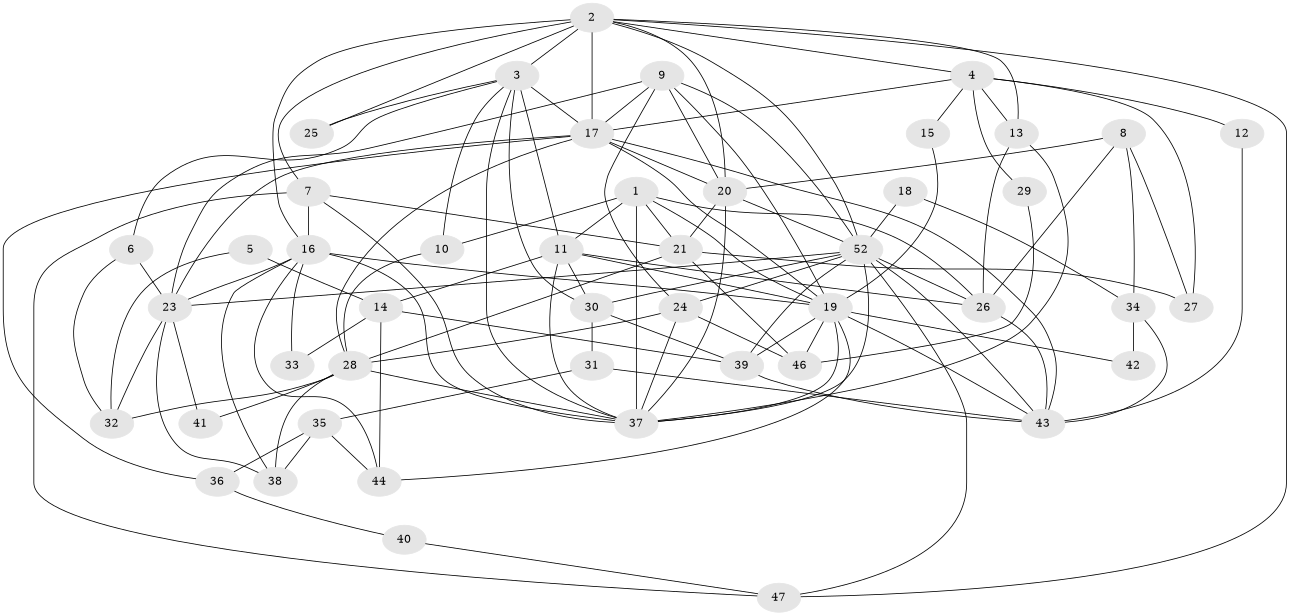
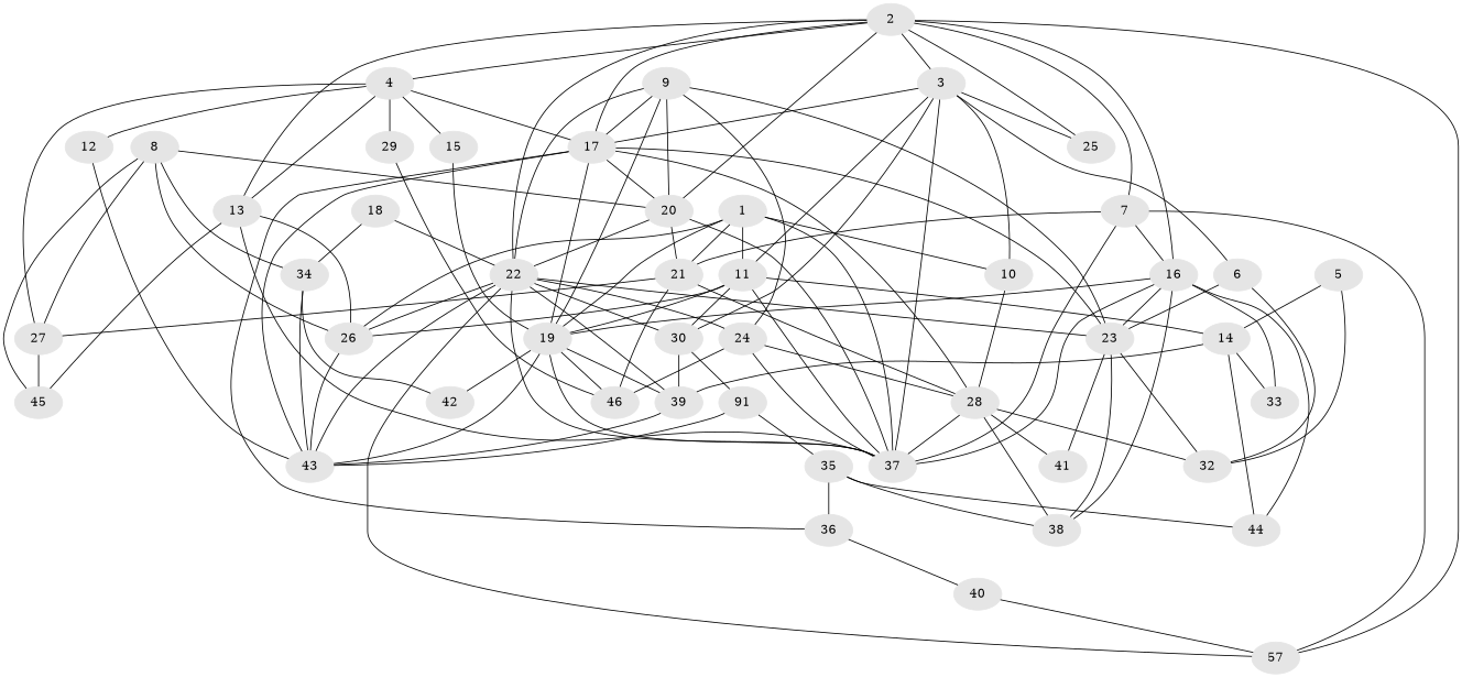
  graph {
    node [color=gray90 style=filled]
    edge [weight=1.0]
    1
    10
    11
    19
    21
    26
    37
    28
    30
    14
    43
    39
    44
    42
    46
    27
    2
    3
    4
    7
    13
    17
    20
-   22 [label=52]
+   22
    25
-   47
+   47 [label=57]
    16
    6
    12
    15
    29
    32
    23
+   45
    36
    24
-   31
+   31 [label=91]
    5
    33
    38
    41
    8
    34
    9
    40
    18
    35
    1 -- 10
    1 -- 11 [weight=2.0]
    1 -- 19
    1 -- 21
    1 -- 26
    1 -- 37 [weight=3.0]
    10 -- 28
    11 -- 19
    11 -- 26
    11 -- 37
    11 -- 30
    11 -- 14
    19 -- 37
    19 -- 43
    19 -- 39
-   19 -- 44
    19 -- 42
    19 -- 46
    21 -- 28
    21 -- 46
    21 -- 27
    26 -- 43
    28 -- 37 [weight=2.0]
    28 -- 32 [weight=2.0]
    28 -- 38
    28 -- 41
    30 -- 39
    30 -- 31
    14 -- 39
    14 -- 44
    14 -- 33
    39 -- 43
+   27 -- 45
    2 -- 3 [weight=2.0]
    2 -- 4
    2 -- 7
    2 -- 13 [weight=2.0]
    2 -- 17 [weight=2.0]
    2 -- 20
    2 -- 22
    2 -- 25
    2 -- 47
    2 -- 16 [weight=2.0]
    3 -- 10
    3 -- 11
    3 -- 37
    3 -- 30
    3 -- 17
    3 -- 25
    3 -- 6
    4 -- 27
    4 -- 13
    4 -- 17
    4 -- 12
    4 -- 15
    4 -- 29
    7 -- 21
    7 -- 37
    7 -- 47
    7 -- 16 [weight=2.0]
    13 -- 26
    13 -- 37
+   13 -- 45
    17 -- 19
    17 -- 28 [weight=2.0]
    17 -- 43
    17 -- 20 [weight=2.0]
    17 -- 23
    17 -- 36
    20 -- 21
    20 -- 37
    20 -- 22
    22 -- 26
    22 -- 37 [weight=2.0]
    22 -- 30 [weight=2.0]
    22 -- 43
    22 -- 39
    22 -- 47
    22 -- 23
    22 -- 24
    16 -- 19
    16 -- 37
    16 -- 44
    16 -- 23 [weight=2.0]
    16 -- 33
    16 -- 38
    6 -- 32
    6 -- 23
    12 -- 43
    15 -- 19
    29 -- 46
    23 -- 32
    23 -- 38
    23 -- 41
    36 -- 40
    24 -- 37
    24 -- 28
    24 -- 46
    31 -- 43
    31 -- 35
    5 -- 14
    5 -- 32
    8 -- 26
    8 -- 27
    8 -- 20
+   8 -- 45
    8 -- 34
    34 -- 43
    34 -- 42
    9 -- 19
    9 -- 17
    9 -- 20
    9 -- 22
    9 -- 23
    9 -- 24
    40 -- 47
    18 -- 22
    18 -- 34
    35 -- 44
    35 -- 36
    35 -- 38
  }
